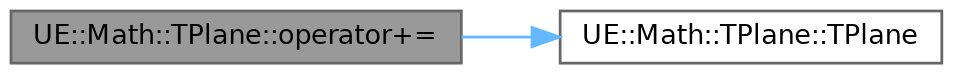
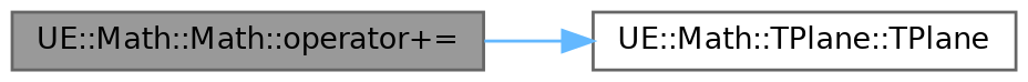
  digraph {
    rankdir=LR
    node [fontname=Helvetica fontsize=10 shape=box style=filled]
-   n1 [color=gray40 fillcolor=grey60 fontcolor=black height=0.2 label="UE::Math::TPlane::operator+=" width=0.4]
+   n1 [color=gray40 fillcolor=grey60 fontcolor=black height=0.2 label="UE::Math::Math::operator+=" width=0.4]
    n2 [color=grey40 fillcolor=white height=0.2 label="UE::Math::TPlane::TPlane" width=0.4]
    n1 -> n2 [color=steelblue1 fontname=Helvetica fontsize=10 labelfontname=Helvetica labelfontsize=10 style=solid]
  }
